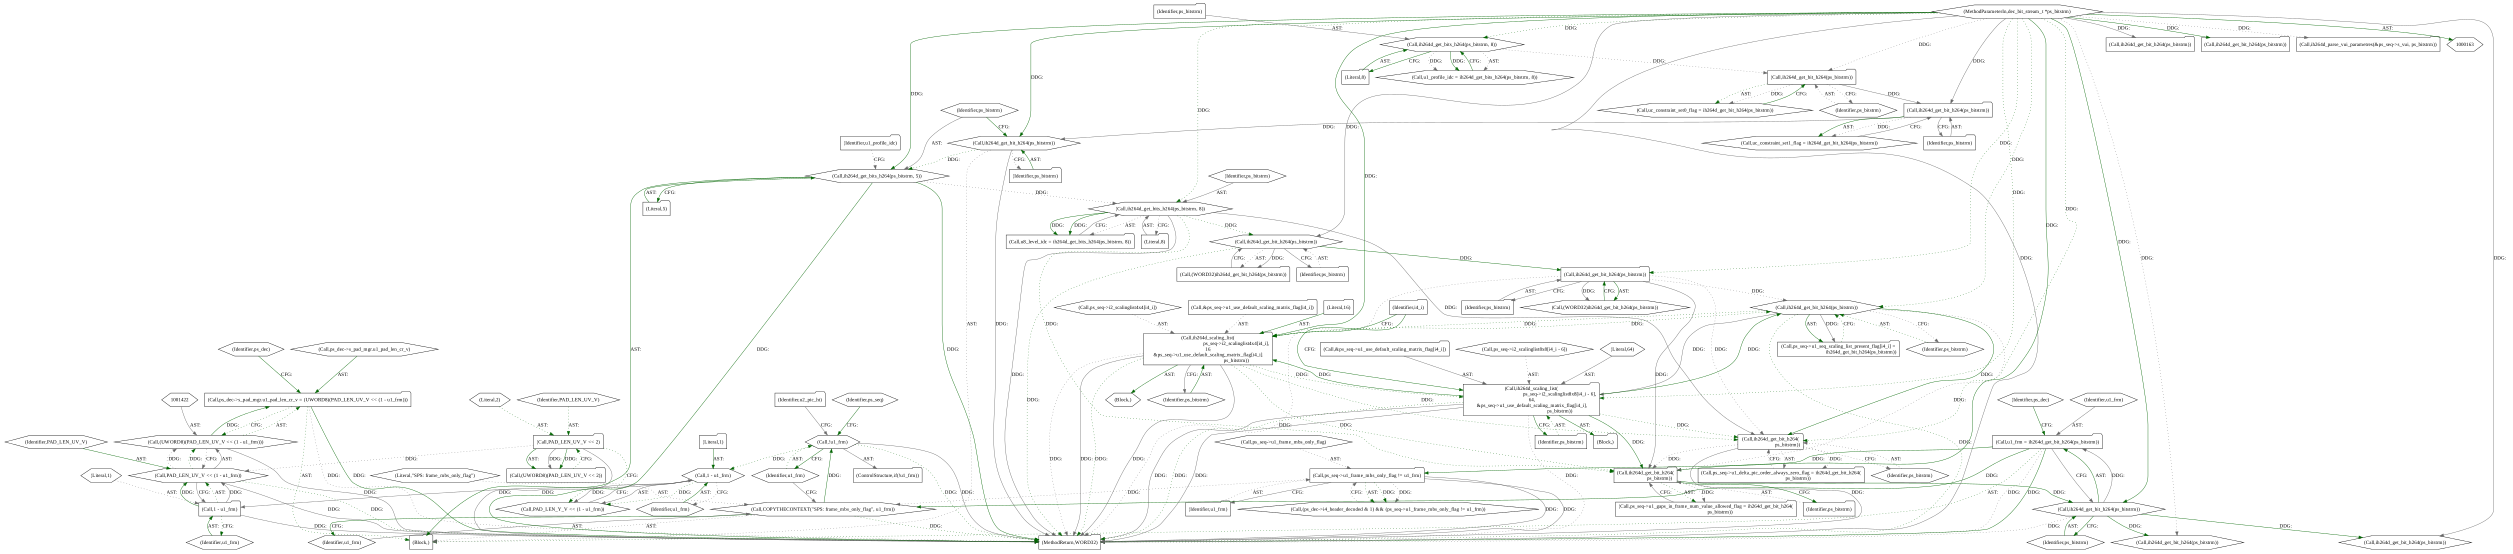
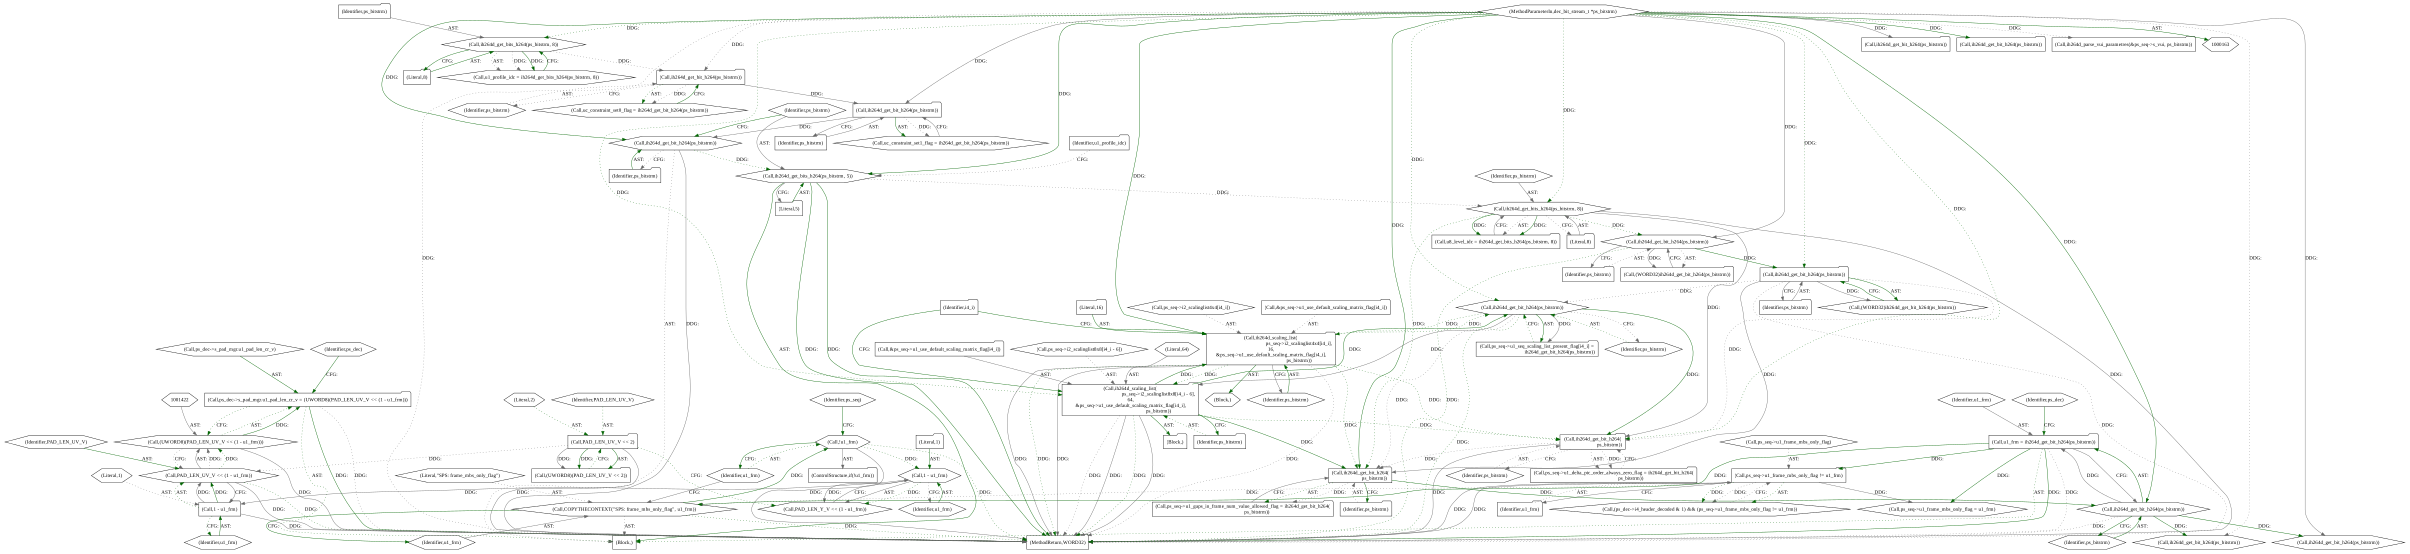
  digraph {
    fontname="Liberation Serif"
    node [fontname="Liberation Serif" shape=hexagon]
    edge [color=gray40 fontname="Liberation Serif" style=solid]
    n1 [label="(Call,ps_dec->s_pad_mgr.u1_pad_len_cr_v = (UWORD8)(PAD_LEN_UV_V << (1 - u1_frm)))" shape=folder]
    n2 [label="(Call,(UWORD8)(PAD_LEN_UV_V << (1 - u1_frm)))"]
    n3 [label="(Block,)" shape=folder]
    n4 [label="(MethodReturn,WORD32)" shape=folder]
    n5 [label="(Call,PAD_LEN_UV_V << (1 - u1_frm))"]
    n6 [label="(Call,1 - u1_frm)" shape=folder]
    n7 [label="(Identifier,u1_frm)"]
    n8 [label="(Call,PAD_LEN_UV_V << 2)" shape=folder]
    n9 [label="(Call,(UWORD8)(PAD_LEN_UV_V << 2))" shape=folder]
    n10 [label="(Call,PAD_LEN_Y_V << (1 - u1_frm))"]
    n11 [label="(Literal,2)"]
    n12 [label="(Call,1 - u1_frm)"]
    n13 [label="(Identifier,u1_frm)"]
    n14 [label="(Call,!u1_frm)"]
    n15 [label="(ControlStructure,if(!u1_frm))" shape=folder]
    n16 [label="(Identifier,u1_frm)"]
    n17 [label="(Call,COPYTHECONTEXT(\"SPS: frame_mbs_only_flag\", u1_frm))"]
    n18 [label="(Identifier,u1_frm)"]
    n19 [label="(Call,ps_seq->u1_frame_mbs_only_flag != u1_frm)" shape=folder]
    n20 [label="(Identifier,u1_frm)" shape=folder]
    n21 [label="(Call,(ps_dec->i4_header_decoded & 1) && (ps_seq->u1_frame_mbs_only_flag != u1_frm))"]
+   n22 [label="(Call,ps_seq->u1_frame_mbs_only_flag = u1_frm)"]
    n23 [label="(Call,u1_frm = ih264d_get_bit_h264(ps_bitstrm))" shape=folder]
    n24 [label="(Call,ih264d_get_bit_h264(ps_bitstrm))"]
    n25 [label="(Identifier,ps_bitstrm)"]
    n26 [label="(Call,ih264d_get_bit_h264(ps_bitstrm))"]
    n27 [label="(Call,ih264d_get_bit_h264(ps_bitstrm))"]
    n28 [label="(Call,ih264d_get_bit_h264(\n                    ps_bitstrm))" shape=folder]
    n29 [label="(Identifier,ps_bitstrm)" shape=folder]
    n30 [label="(Call,ps_seq->u1_gaps_in_frame_num_value_allowed_flag = ih264d_get_bit_h264(\n                    ps_bitstrm))" shape=folder]
    n31 [label="(Call,ih264d_get_bits_h264(ps_bitstrm, 8))"]
    n32 [label="(Call,ih264d_get_bit_h264(ps_bitstrm))"]
    n33 [label="(Call,ih264d_get_bit_h264(\n                        ps_bitstrm))" shape=folder]
    n34 [label="(Call,u8_level_idc = ih264d_get_bits_h264(ps_bitstrm, 8))" shape=folder]
    n35 [label="(Literal,8)" shape=folder]
    n36 [label="(Call,ih264d_get_bit_h264(ps_bitstrm))" shape=folder]
    n37 [label="(Call,(WORD32)ih264d_get_bit_h264(ps_bitstrm))" shape=folder]
    n38 [label="(Identifier,ps_bitstrm)" shape=folder]
    n39 [label="(Call,ps_seq->u1_delta_pic_order_always_zero_flag = ih264d_get_bit_h264(\n                        ps_bitstrm))" shape=folder]
    n40 [label="(Identifier,ps_bitstrm)"]
    n41 [label="(Call,ih264d_get_bits_h264(ps_bitstrm, 5))"]
    n42 [label="(Literal,5)" shape=folder]
    n43 [label="(Call,ih264d_get_bit_h264(ps_bitstrm))"]
    n44 [label="(Identifier,ps_bitstrm)" shape=folder]
    n45 [label="(Call,ih264d_get_bit_h264(ps_bitstrm))" shape=folder]
    n46 [label="(Call,uc_constraint_set1_flag = ih264d_get_bit_h264(ps_bitstrm))"]
    n47 [label="(Identifier,ps_bitstrm)" shape=folder]
    n48 [label="(Call,ih264d_get_bit_h264(ps_bitstrm))" shape=folder]
    n49 [label="(Identifier,ps_bitstrm)"]
    n50 [label="(Call,uc_constraint_set0_flag = ih264d_get_bit_h264(ps_bitstrm))"]
    n51 [label="(Call,ih264d_get_bits_h264(ps_bitstrm, 8))"]
    n52 [label="(Literal,8)" shape=folder]
    n53 [label="(Call,u1_profile_idc = ih264d_get_bits_h264(ps_bitstrm, 8))"]
    n54 [label="(MethodParameterIn,dec_bit_stream_t *ps_bitstrm)"]
    n55 [label="(Call,ih264d_get_bit_h264(ps_bitstrm))"]
    n56 [label="(Call,ih264d_scaling_list(\n                                        ps_seq->i2_scalinglist4x4[i4_i],\n 16,\n &ps_seq->u1_use_default_scaling_matrix_flag[i4_i],\n                                        ps_bitstrm))" shape=folder]
    n57 [label="(Call,ih264d_scaling_list(\n                                        ps_seq->i2_scalinglist8x8[i4_i - 6],\n 64,\n &ps_seq->u1_use_default_scaling_matrix_flag[i4_i],\n                                        ps_bitstrm))" shape=folder]
    n58 [label="(Call,ih264d_get_bit_h264(ps_bitstrm))" shape=folder]
    n59 [label="(Call,ih264d_get_bit_h264(ps_bitstrm))" shape=folder]
    n60 [label="(Call,ih264d_parse_vui_parametres(&ps_seq->s_vui, ps_bitstrm))" shape=folder]
    1000163
    n62 [label="(Call,ps_seq->u1_seq_scaling_list_present_flag[i4_i] =\n                                ih264d_get_bit_h264(ps_bitstrm))" shape=folder]
    n63 [label="(Identifier,ps_bitstrm)"]
    n64 [label="(Block,)"]
    n65 [label="(Identifier,ps_bitstrm)"]
    n66 [label="(Identifier,ps_bitstrm)" shape=folder]
    n67 [label="(Block,)" shape=folder]
    n68 [label="(Identifier,ps_bitstrm)" shape=folder]
    n69 [label="(Call,(WORD32)ih264d_get_bit_h264(ps_bitstrm))"]
    n70 [label="(Identifier,u1_frm)"]
    n71 [label="(Call,ps_seq->u1_frame_mbs_only_flag)"]
    n72 [label="(Identifier,PAD_LEN_UV_V)"]
    n73 [label="(Call,&ps_seq->u1_use_default_scaling_matrix_flag[i4_i])" shape=folder]
    n74 [label="(Identifier,ps_dec)"]
    n75 [label="(Literal,1)" shape=folder]
    n76 [label="(Call,ps_dec->s_pad_mgr.u1_pad_len_cr_v)"]
    n77 [label="(Call,ps_seq->i2_scalinglist4x4[i4_i])"]
    n78 [label="(Literal,\"SPS: frame_mbs_only_flag\")"]
    n79 [label="(Call,&ps_seq->u1_use_default_scaling_matrix_flag[i4_i])" shape=folder]
    n80 [label="(Identifier,PAD_LEN_UV_V)"]
    n81 [label="(Identifier,ps_bitstrm)"]
    n82 [label="(Literal,1)"]
    n83 [label="(Identifier,i4_i)" shape=folder]
    n84 [label="(Identifier,u1_profile_idc)" shape=folder]
    n85 [label="(Identifier,ps_seq)"]
    n86 [label="(Identifier,ps_bitstrm)"]
    n87 [label="(Identifier,ps_dec)"]
    n88 [label="(Literal,16)" shape=folder]
    n89 [label="(Identifier,ps_bitstrm)" shape=folder]
    n90 [label="(Call,ps_seq->i2_scalinglist8x8[i4_i - 6])"]
    n91 [label="(Literal,64)"]
-   n92 [label="(Identifier,u2_pic_ht)" shape=folder]
    1001422
    n1 -> n2 [color=darkgreen label="CFG: " style=dotted]
    n1 -> n3 [color=darkgreen label="AST: " style=dotted]
    n1 -> n4 [label="DDG: " style=dotted]
    n1 -> n4 [color=darkgreen label="DDG: "]
    n2 -> n1 [color=darkgreen label="AST: " style=dotted]
    n2 -> n1 [color=darkgreen label="DDG: "]
    n2 -> n4 [label="DDG: "]
    n2 -> n5 [label="CFG: " style=dotted]
    n5 -> n2 [label="AST: "]
    n5 -> n2 [label="DDG: " style=dotted]
    n5 -> n2 [color=darkgreen label="DDG: " style=dotted]
    n5 -> n4 [color=darkgreen label="DDG: " style=dotted]
    n5 -> n4 [label="DDG: "]
    n5 -> n6 [label="CFG: "]
    n6 -> n4 [label="DDG: "]
    n6 -> n5 [color=darkgreen label="AST: " style=dotted]
    n6 -> n5 [label="DDG: "]
    n6 -> n5 [color=darkgreen label="DDG: "]
    n6 -> n7 [color=darkgreen label="CFG: " style=dotted]
    n7 -> n6 [color=darkgreen label="AST: "]
    n8 -> n4 [label="DDG: "]
    n8 -> n5 [label="DDG: " style=dotted]
    n8 -> n9 [color=darkgreen label="AST: "]
    n8 -> n9 [label="DDG: "]
    n8 -> n9 [color=darkgreen label="DDG: "]
    n8 -> n10 [color=darkgreen label="CFG: " style=dotted]
    n9 -> n8 [color=darkgreen label="CFG: " style=dotted]
    n10 -> n12 [label="CFG: "]
    n11 -> n8 [color=darkgreen label="AST: " style=dotted]
    n12 -> n6 [label="DDG: "]
    n12 -> n10 [label="AST: "]
    n12 -> n10 [color=darkgreen label="DDG: " style=dotted]
    n12 -> n10 [label="DDG: "]
    n12 -> n13 [label="CFG: " style=dotted]
    n13 -> n12 [color=darkgreen label="AST: "]
    n14 -> n4 [label="DDG: "]
    n14 -> n4 [color=darkgreen label="DDG: " style=dotted]
    n14 -> n12 [color=darkgreen label="DDG: " style=dotted]
    n14 -> n15 [label="AST: "]
    n14 -> n16 [color=darkgreen label="CFG: "]
    n16 -> n14 [color=darkgreen label="AST: " style=dotted]
    n16 -> n17 [label="CFG: "]
    n17 -> n3 [label="AST: " style=dotted]
    n17 -> n4 [color=darkgreen label="DDG: " style=dotted]
    n17 -> n14 [color=darkgreen label="DDG: "]
    n17 -> n18 [color=darkgreen label="CFG: "]
    n18 -> n17 [label="AST: "]
    n19 -> n4 [label="DDG: "]
    n19 -> n4 [label="DDG: "]
    n19 -> n17 [label="DDG: " style=dotted]
    n19 -> n20 [label="CFG: "]
    n19 -> n21 [color=darkgreen label="AST: " style=dotted]
    n19 -> n21 [color=darkgreen label="DDG: " style=dotted]
    n19 -> n21 [label="DDG: " style=dotted]
+   n19 -> n22 [label="DDG: "]
    n20 -> n19 [label="AST: " style=dotted]
    n21 -> n19 [label="CFG: " style=dotted]
    n23 -> n3 [color=darkgreen label="AST: " style=dotted]
    n23 -> n4 [label="DDG: " style=dotted]
    n23 -> n4 [color=darkgreen label="DDG: "]
    n23 -> n17 [color=darkgreen label="DDG: "]
    n23 -> n19 [color=darkgreen label="DDG: "]
+   n23 -> n22 [color=darkgreen label="DDG: "]
    n23 -> n24 [label="CFG: "]
    n24 -> n4 [label="DDG: " style=dotted]
    n24 -> n23 [color=darkgreen label="AST: "]
    n24 -> n23 [label="DDG: "]
    n24 -> n25 [color=darkgreen label="CFG: "]
    n24 -> n26 [color=darkgreen label="DDG: "]
    n24 -> n27 [color=darkgreen label="DDG: "]
    n25 -> n24 [color=darkgreen label="AST: "]
    n28 -> n24 [color=darkgreen label="DDG: "]
    n28 -> n29 [color=darkgreen label="CFG: "]
    n28 -> n30 [color=darkgreen label="AST: " style=dotted]
    n28 -> n30 [label="DDG: " style=dotted]
    n29 -> n28 [label="AST: " style=dotted]
    n30 -> n28 [label="CFG: "]
    n31 -> n4 [label="DDG: "]
    n31 -> n28 [color=darkgreen label="DDG: " style=dotted]
    n31 -> n32 [color=darkgreen label="DDG: " style=dotted]
    n31 -> n33 [label="DDG: "]
    n31 -> n34 [label="AST: " style=dotted]
    n31 -> n34 [color=darkgreen label="DDG: "]
    n31 -> n34 [color=darkgreen label="DDG: "]
    n31 -> n35 [label="CFG: " style=dotted]
    n32 -> n4 [color=darkgreen label="DDG: " style=dotted]
    n32 -> n36 [color=darkgreen label="DDG: "]
    n32 -> n37 [label="AST: " style=dotted]
    n32 -> n37 [label="DDG: "]
    n32 -> n38 [label="CFG: "]
    n33 -> n4 [label="DDG: "]
    n33 -> n28 [label="DDG: " style=dotted]
    n33 -> n39 [label="AST: " style=dotted]
    n33 -> n39 [label="DDG: " style=dotted]
    n33 -> n40 [label="CFG: " style=dotted]
    n34 -> n31 [label="CFG: "]
    n35 -> n31 [label="AST: "]
    n36 -> n4 [label="DDG: " style=dotted]
    n36 -> n28 [label="DDG: "]
    n36 -> n33 [label="DDG: " style=dotted]
    n36 -> n55 [label="DDG: " style=dotted]
    n36 -> n68 [label="CFG: "]
    n36 -> n69 [color=darkgreen label="AST: "]
    n36 -> n69 [label="DDG: "]
    n37 -> n32 [label="CFG: "]
    n38 -> n32 [label="AST: " style=dotted]
    n39 -> n33 [label="CFG: " style=dotted]
    n40 -> n33 [label="AST: " style=dotted]
    n41 -> n3 [color=darkgreen label="AST: "]
    n41 -> n4 [color=darkgreen label="DDG: "]
    n41 -> n4 [color=darkgreen label="DDG: "]
    n41 -> n31 [label="DDG: " style=dotted]
-   n41 -> n42 [color=darkgreen label="CFG: "]
+   n41 -> n42 [label="CFG: "]
    n42 -> n41 [color=darkgreen label="AST: "]
    n43 -> n3 [label="AST: " style=dotted]
    n43 -> n4 [label="DDG: "]
    n43 -> n41 [color=darkgreen label="DDG: " style=dotted]
    n43 -> n44 [label="CFG: " style=dotted]
    n44 -> n43 [color=darkgreen label="AST: "]
    n45 -> n43 [label="DDG: "]
    n45 -> n46 [color=darkgreen label="AST: "]
    n45 -> n46 [label="DDG: " style=dotted]
    n45 -> n47 [label="CFG: "]
    n46 -> n45 [label="CFG: "]
    n47 -> n45 [label="AST: "]
    n48 -> n45 [label="DDG: "]
    n48 -> n49 [label="CFG: " style=dotted]
    n48 -> n50 [color=darkgreen label="AST: " style=dotted]
    n48 -> n50 [label="DDG: " style=dotted]
    n49 -> n48 [label="AST: " style=dotted]
    n50 -> n48 [color=darkgreen label="CFG: "]
    n51 -> n48 [label="DDG: " style=dotted]
    n51 -> n52 [color=darkgreen label="CFG: "]
    n51 -> n53 [label="AST: " style=dotted]
    n51 -> n53 [label="DDG: " style=dotted]
    n51 -> n53 [color=darkgreen label="DDG: "]
    n52 -> n51 [color=darkgreen label="AST: "]
    n53 -> n51 [color=darkgreen label="CFG: "]
-   n54 -> n4 [label="DDG: "]
+   n54 -> n4 [label="DDG: " style=dotted]
    n54 -> n24 [color=darkgreen label="DDG: "]
    n54 -> n26 [label="DDG: " style=dotted]
    n54 -> n27 [label="DDG: "]
    n54 -> n28 [color=darkgreen label="DDG: "]
    n54 -> n31 [color=darkgreen label="DDG: " style=dotted]
    n54 -> n32 [label="DDG: "]
    n54 -> n33 [color=darkgreen label="DDG: " style=dotted]
    n54 -> n36 [color=darkgreen label="DDG: " style=dotted]
    n54 -> n41 [color=darkgreen label="DDG: "]
    n54 -> n43 [color=darkgreen label="DDG: "]
    n54 -> n45 [label="DDG: "]
    n54 -> n48 [label="DDG: " style=dotted]
    n54 -> n51 [color=darkgreen label="DDG: " style=dotted]
    n54 -> n55 [color=darkgreen label="DDG: " style=dotted]
    n54 -> n56 [color=darkgreen label="DDG: "]
    n54 -> n57 [color=darkgreen label="DDG: " style=dotted]
    n54 -> n58 [label="DDG: "]
    n54 -> n59 [color=darkgreen label="DDG: "]
    n54 -> n60 [label="DDG: " style=dotted]
    n54 -> 1000163 [color=darkgreen label="AST: "]
    n55 -> n4 [color=darkgreen label="DDG: " style=dotted]
    n55 -> n28 [label="DDG: " style=dotted]
    n55 -> n33 [color=darkgreen label="DDG: "]
    n55 -> n56 [color=darkgreen label="DDG: " style=dotted]
    n55 -> n57 [label="DDG: "]
    n55 -> n62 [color=darkgreen label="AST: "]
    n55 -> n62 [label="DDG: "]
    n55 -> n63 [label="CFG: " style=dotted]
    n56 -> n4 [label="DDG: " style=dotted]
    n56 -> n4 [label="DDG: "]
    n56 -> n4 [color=darkgreen label="DDG: " style=dotted]
    n56 -> n4 [label="DDG: "]
    n56 -> n28 [color=darkgreen label="DDG: " style=dotted]
    n56 -> n33 [color=darkgreen label="DDG: " style=dotted]
    n56 -> n55 [color=darkgreen label="DDG: " style=dotted]
    n56 -> n57 [color=darkgreen label="DDG: " style=dotted]
    n56 -> n64 [color=darkgreen label="AST: "]
    n56 -> n65 [label="CFG: "]
    n57 -> n4 [label="DDG: "]
    n57 -> n4 [color=darkgreen label="DDG: " style=dotted]
    n57 -> n4 [label="DDG: "]
    n57 -> n4 [label="DDG: " style=dotted]
    n57 -> n28 [color=darkgreen label="DDG: "]
    n57 -> n33 [color=darkgreen label="DDG: " style=dotted]
    n57 -> n55 [color=darkgreen label="DDG: "]
    n57 -> n56 [color=darkgreen label="DDG: "]
    n57 -> n66 [color=darkgreen label="CFG: "]
    n57 -> n67 [color=darkgreen label="AST: "]
    n62 -> n55 [color=darkgreen label="CFG: " style=dotted]
    n63 -> n55 [color=darkgreen label="AST: " style=dotted]
    n65 -> n56 [color=darkgreen label="AST: "]
    n66 -> n57 [color=darkgreen label="AST: " style=dotted]
    n68 -> n36 [label="AST: "]
    n69 -> n36 [color=darkgreen label="CFG: "]
    n70 -> n23 [label="AST: "]
    n71 -> n19 [label="AST: " style=dotted]
    n72 -> n5 [color=darkgreen label="AST: "]
    n73 -> n56 [label="AST: " style=dotted]
    n74 -> n23 [color=darkgreen label="CFG: "]
    n75 -> n12 [color=darkgreen label="AST: "]
    n76 -> n1 [color=darkgreen label="AST: "]
    n77 -> n56 [label="AST: " style=dotted]
    n78 -> n17 [label="AST: " style=dotted]
    n79 -> n57 [label="AST: "]
    n80 -> n8 [color=darkgreen label="AST: " style=dotted]
    n81 -> n31 [label="AST: "]
    n82 -> n6 [label="AST: " style=dotted]
    n83 -> n56 [color=darkgreen label="CFG: "]
    n83 -> n57 [color=darkgreen label="CFG: "]
    n84 -> n41 [label="CFG: " style=dotted]
    n85 -> n14 [color=darkgreen label="CFG: "]
    n86 -> n41 [label="AST: "]
    n86 -> n43 [color=darkgreen label="CFG: "]
    n87 -> n1 [color=darkgreen label="CFG: "]
    n88 -> n56 [color=darkgreen label="AST: "]
    n89 -> n51 [label="AST: "]
    n90 -> n57 [label="AST: " style=dotted]
    n91 -> n57 [label="AST: "]
-   n92 -> n14 [label="CFG: "]
    1001422 -> n2 [label="AST: "]
  }
